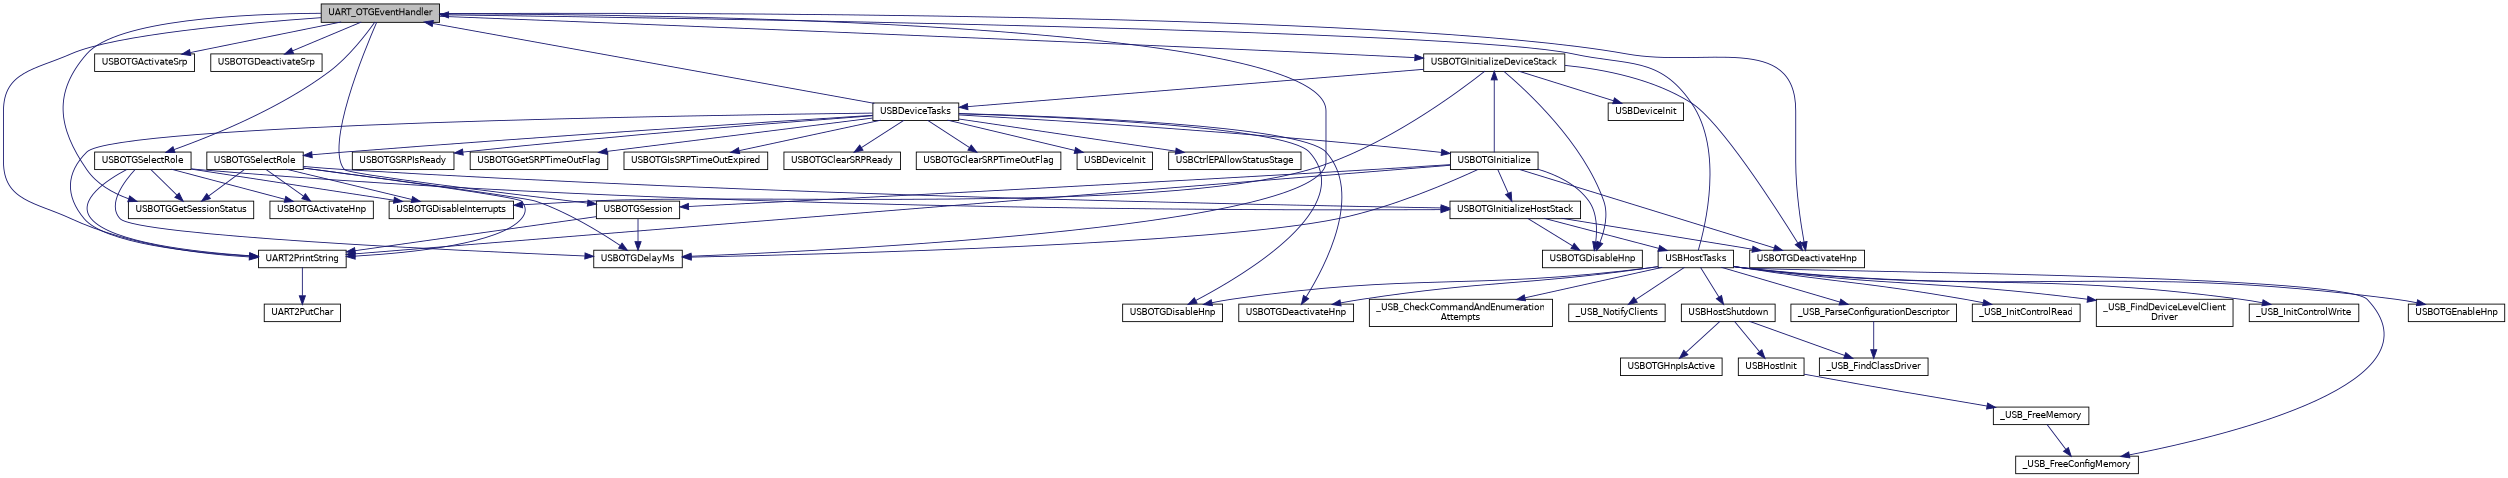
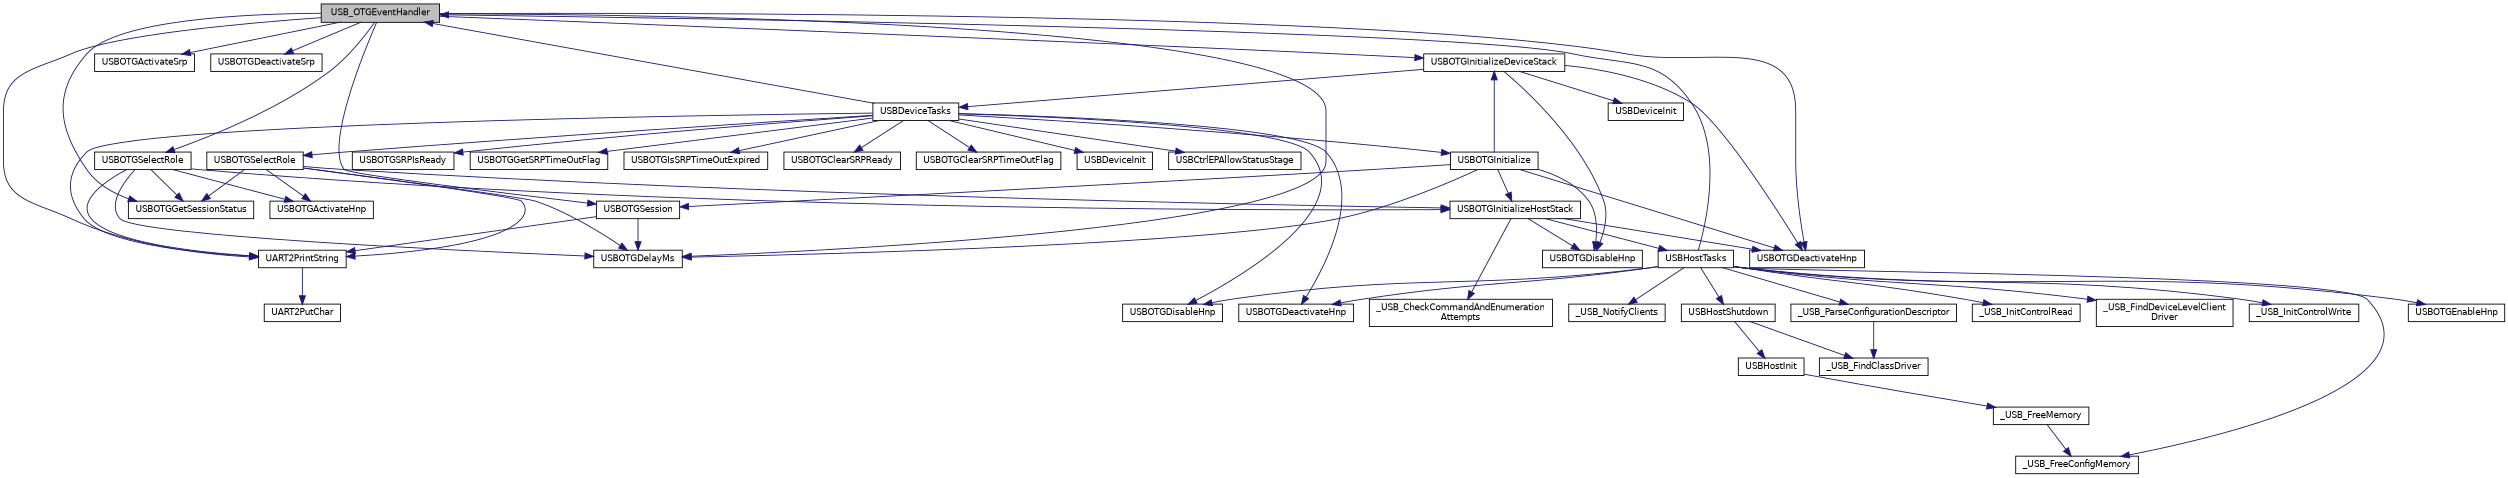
  digraph {
    rankdir=TB
    node [color=black fillcolor=white fontname=Helvetica fontsize=10 shape=record style=filled]
    edge [color=midnightblue fontname=Helvetica fontsize=10 labelfontname=Helvetica labelfontsize=10 style=solid]
-   n1 [fillcolor=grey75 fontcolor=black height=0.2 label=UART_OTGEventHandler width=0.4]
+   n1 [fillcolor=grey75 fontcolor=black height=0.2 label=USB_OTGEventHandler width=0.4]
    n2 [height=0.2 label=USBOTGGetSessionStatus width=0.4]
    n3 [height=0.2 label=UART2PrintString width=0.4]
    n4 [height=0.2 label=USBOTGActivateSrp width=0.4]
    n5 [height=0.2 label=USBOTGDeactivateSrp width=0.4]
    n6 [height=0.2 label=USBOTGSession width=0.4]
    n7 [height=0.2 label=USBOTGDelayMs width=0.4]
    n8 [height=0.2 label=USBOTGInitializeDeviceStack width=0.4]
    n9 [height=0.2 label=USBOTGDeactivateHnp width=0.4]
    n10 [height=0.2 label=USBOTGSelectRole width=0.4]
    n11 [height=0.2 label=UART2PutChar width=0.4]
-   n12 [height=0.2 label=USBOTGDisableInterrupts width=0.4]
    n13 [height=0.2 label=USBDeviceInit width=0.4]
    n14 [height=0.2 label=USBDeviceTasks width=0.4]
    n15 [height=0.2 label=USBOTGDisableHnp width=0.4]
    n16 [height=0.2 label=USBOTGInitializeHostStack width=0.4]
    n17 [height=0.2 label=USBHostTasks width=0.4]
    n18 [height=0.2 label=USBOTGActivateHnp width=0.4]
    n19 [height=0.2 label=USBOTGSRPIsReady width=0.4]
    n20 [height=0.2 label=USBOTGGetSRPTimeOutFlag width=0.4]
    n21 [height=0.2 label=USBOTGIsSRPTimeOutExpired width=0.4]
    n22 [height=0.2 label=USBOTGDisableHnp width=0.4]
    n23 [height=0.2 label=USBOTGDeactivateHnp width=0.4]
    n24 [height=0.2 label=USBOTGInitialize width=0.4]
    n25 [height=0.2 label=USBOTGClearSRPReady width=0.4]
    n26 [height=0.2 label=USBOTGClearSRPTimeOutFlag width=0.4]
    n27 [height=0.2 label=USBDeviceInit width=0.4]
    n28 [height=0.2 label=USBOTGSelectRole width=0.4]
    n29 [height=0.2 label=USBCtrlEPAllowStatusStage width=0.4]
    n30 [height=0.2 label=_USB_NotifyClients width=0.4]
    n31 [height=0.2 label=USBHostShutdown width=0.4]
    n32 [height=0.2 label=_USB_FreeConfigMemory width=0.4]
    n33 [height=0.2 label=_USB_InitControlRead width=0.4]
    n34 [height=0.2 label="_USB_CheckCommandAndEnumeration\lAttempts" width=0.4]
    n35 [height=0.2 label="_USB_FindDeviceLevelClient\lDriver" width=0.4]
    n36 [height=0.2 label=_USB_InitControlWrite width=0.4]
    n37 [height=0.2 label=_USB_ParseConfigurationDescriptor width=0.4]
    n38 [height=0.2 label=USBOTGEnableHnp width=0.4]
-   n39 [height=0.2 label=USBOTGHnpIsActive width=0.4]
    n40 [height=0.2 label=USBHostInit width=0.4]
    n41 [height=0.2 label=_USB_FindClassDriver width=0.4]
    n42 [height=0.2 label=_USB_FreeMemory width=0.4]
    n1 -> n2
    n1 -> n3
    n1 -> n4
    n1 -> n5
    n1 -> n6
    n1 -> n7
    n1 -> n8
    n1 -> n9
    n1 -> n10
    n3 -> n11
    n6 -> n3
    n6 -> n7
    n8 -> n9
-   n8 -> n12
    n8 -> n13
    n8 -> n14
    n8 -> n15
    n10 -> n2
    n10 -> n3
    n10 -> n7
-   n10 -> n12
    n10 -> n16
    n10 -> n18
    n14 -> n1
    n14 -> n3
    n14 -> n19
    n14 -> n20
    n14 -> n21
    n14 -> n22
    n14 -> n23
    n14 -> n24
    n14 -> n25
    n14 -> n26
    n14 -> n27
    n14 -> n28
    n14 -> n29
    n16 -> n9
    n16 -> n15
    n16 -> n17
    n17 -> n1
    n17 -> n22
    n17 -> n23
    n17 -> n30
    n17 -> n31
    n17 -> n32
    n17 -> n33
-   n17 -> n34
+   n16 -> n34
    n17 -> n35
    n17 -> n36
    n17 -> n37
    n17 -> n38
-   n24 -> n3
    n24 -> n6
    n24 -> n7
    n24 -> n8
    n24 -> n9
    n24 -> n15
    n24 -> n16
    n28 -> n2
    n28 -> n3
    n28 -> n7
-   n28 -> n12
    n28 -> n16
    n28 -> n18
-   n31 -> n39
    n31 -> n40
    n31 -> n41
    n37 -> n41
    n40 -> n42
    n42 -> n32
  }
